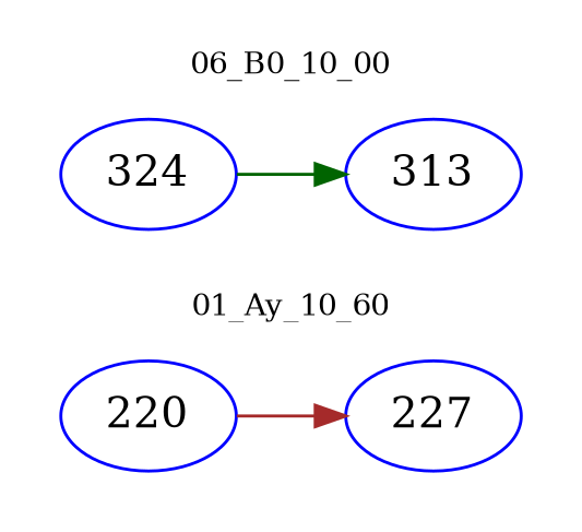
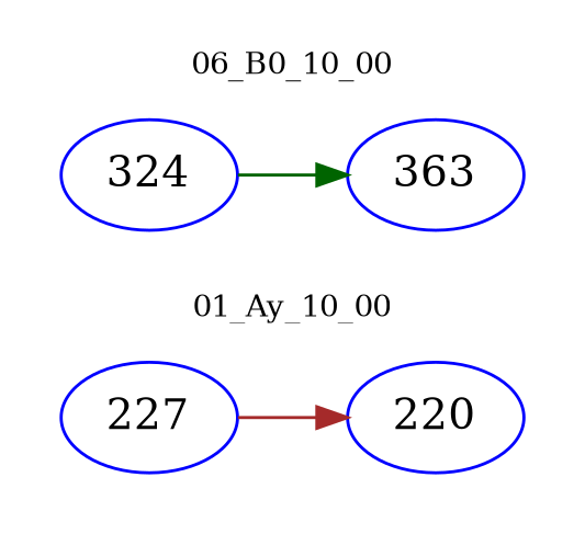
  digraph {
    rankdir=LR
    node [color=blue]
    n1 [label=227]
    n2 [label=220]
    n3 [label=324]
-   n4 [label=313]
+   n4 [label=363]
    subgraph cluster_1 {
      color=white
      fontsize=10
-     label="01_Ay_10_60"
+     label="01_Ay_10_00"
      n1
      n2
    }
    subgraph cluster_2 {
      color=white
      fontsize=10
      label="06_B0_10_00"
      n3
      n4
    }
-   n2 -> n1 [color=brown]
+   n1 -> n2 [color=brown]
    n3 -> n4 [color=darkgreen]
  }
